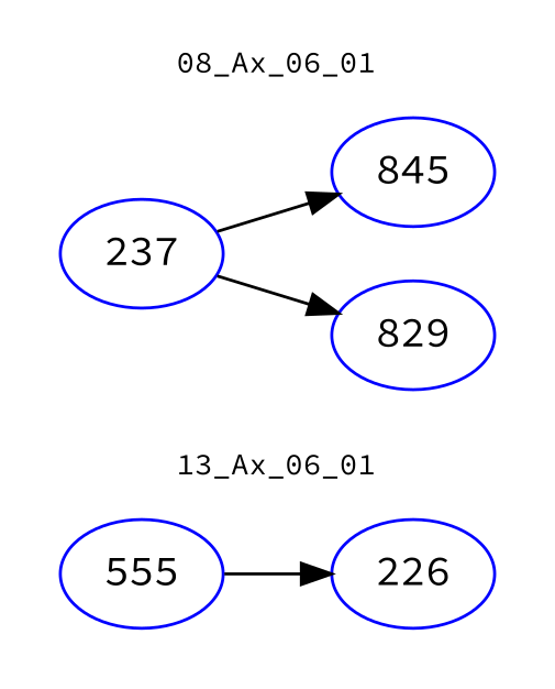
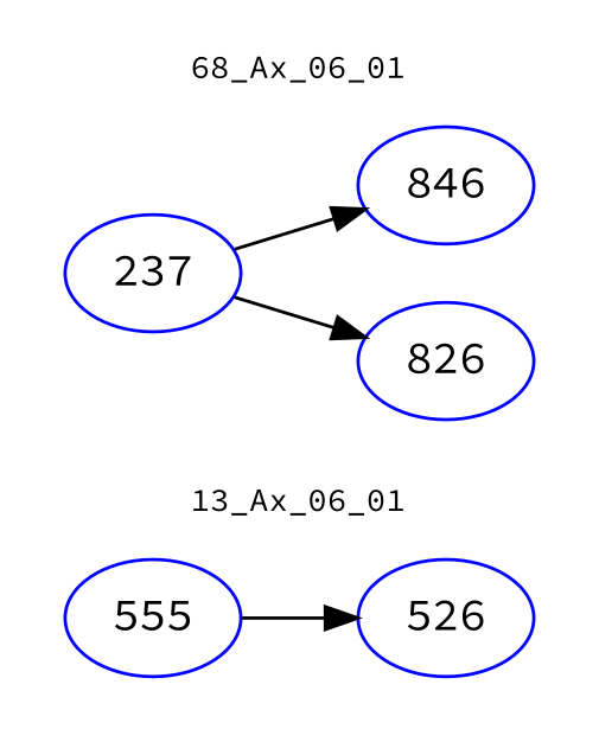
  digraph {
    fontname="Source Code Pro"
    rankdir=LR
    node [color=blue fontname="Source Code Pro"]
    edge [color=black fontname="Source Code Pro"]
    n1 [label=555]
-   n2 [label=226]
+   n2 [label=526]
    n3 [label=237]
-   n4 [label=829]
-   n5 [label=845]
+   n4 [label=826]
+   n5 [label=846]
    subgraph cluster_1 {
      color=white
      fontsize=10
      label="13_Ax_06_01"
      n1
      n2
    }
    subgraph cluster_2 {
      color=white
      fontsize=10
-     label="08_Ax_06_01"
+     label="68_Ax_06_01"
      n3
      n4
      n5
    }
    n1 -> n2
    n3 -> n4
    n3 -> n5
  }
